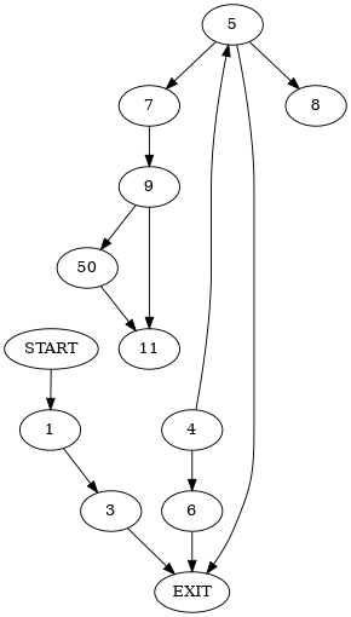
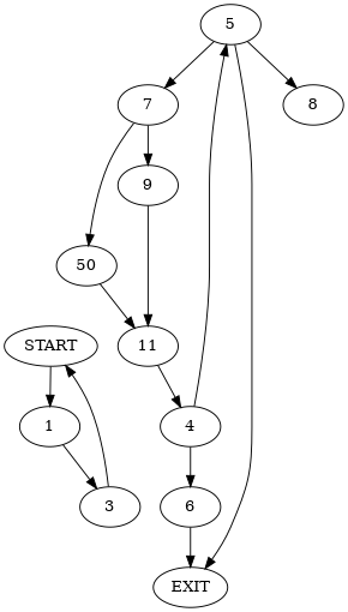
  digraph {
    n1 [label=START]
    1
    3
    n4 [label=EXIT]
    4
    5
    6
    7
    8
    9
    n11 [label=50]
    11
    n1 -> 1
    1 -> 3
-   3 -> n4
+   3 -> n1
    4 -> 5
    4 -> 6
    5 -> n4
    5 -> 7
    5 -> 8
    6 -> n4
    7 -> 9
-   9 -> n11
+   7 -> n11
    9 -> 11
    n11 -> 11
+   11 -> 4
  }
